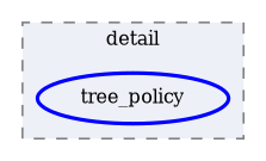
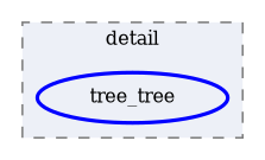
  digraph {
    compound=true
    fontname="DejaVu Serif"
-   n1 [color=blue fillcolor="#edf0f7" fontname="DejaVu Serif" fontsize=10 height=0.2 label=tree_policy shape=ellipse style="filled,bold" width=0.4]
+   n1 [color=blue fillcolor="#edf0f7" fontname="DejaVu Serif" fontsize=10 height=0.2 label=tree_tree shape=ellipse style="filled,bold" width=0.4]
    subgraph cluster_1 {
      bgcolor="#edf0f7"
      fontsize=10
      label=detail
      pencolor=grey50
      style="filled,dashed"
      n1
    }
  }
